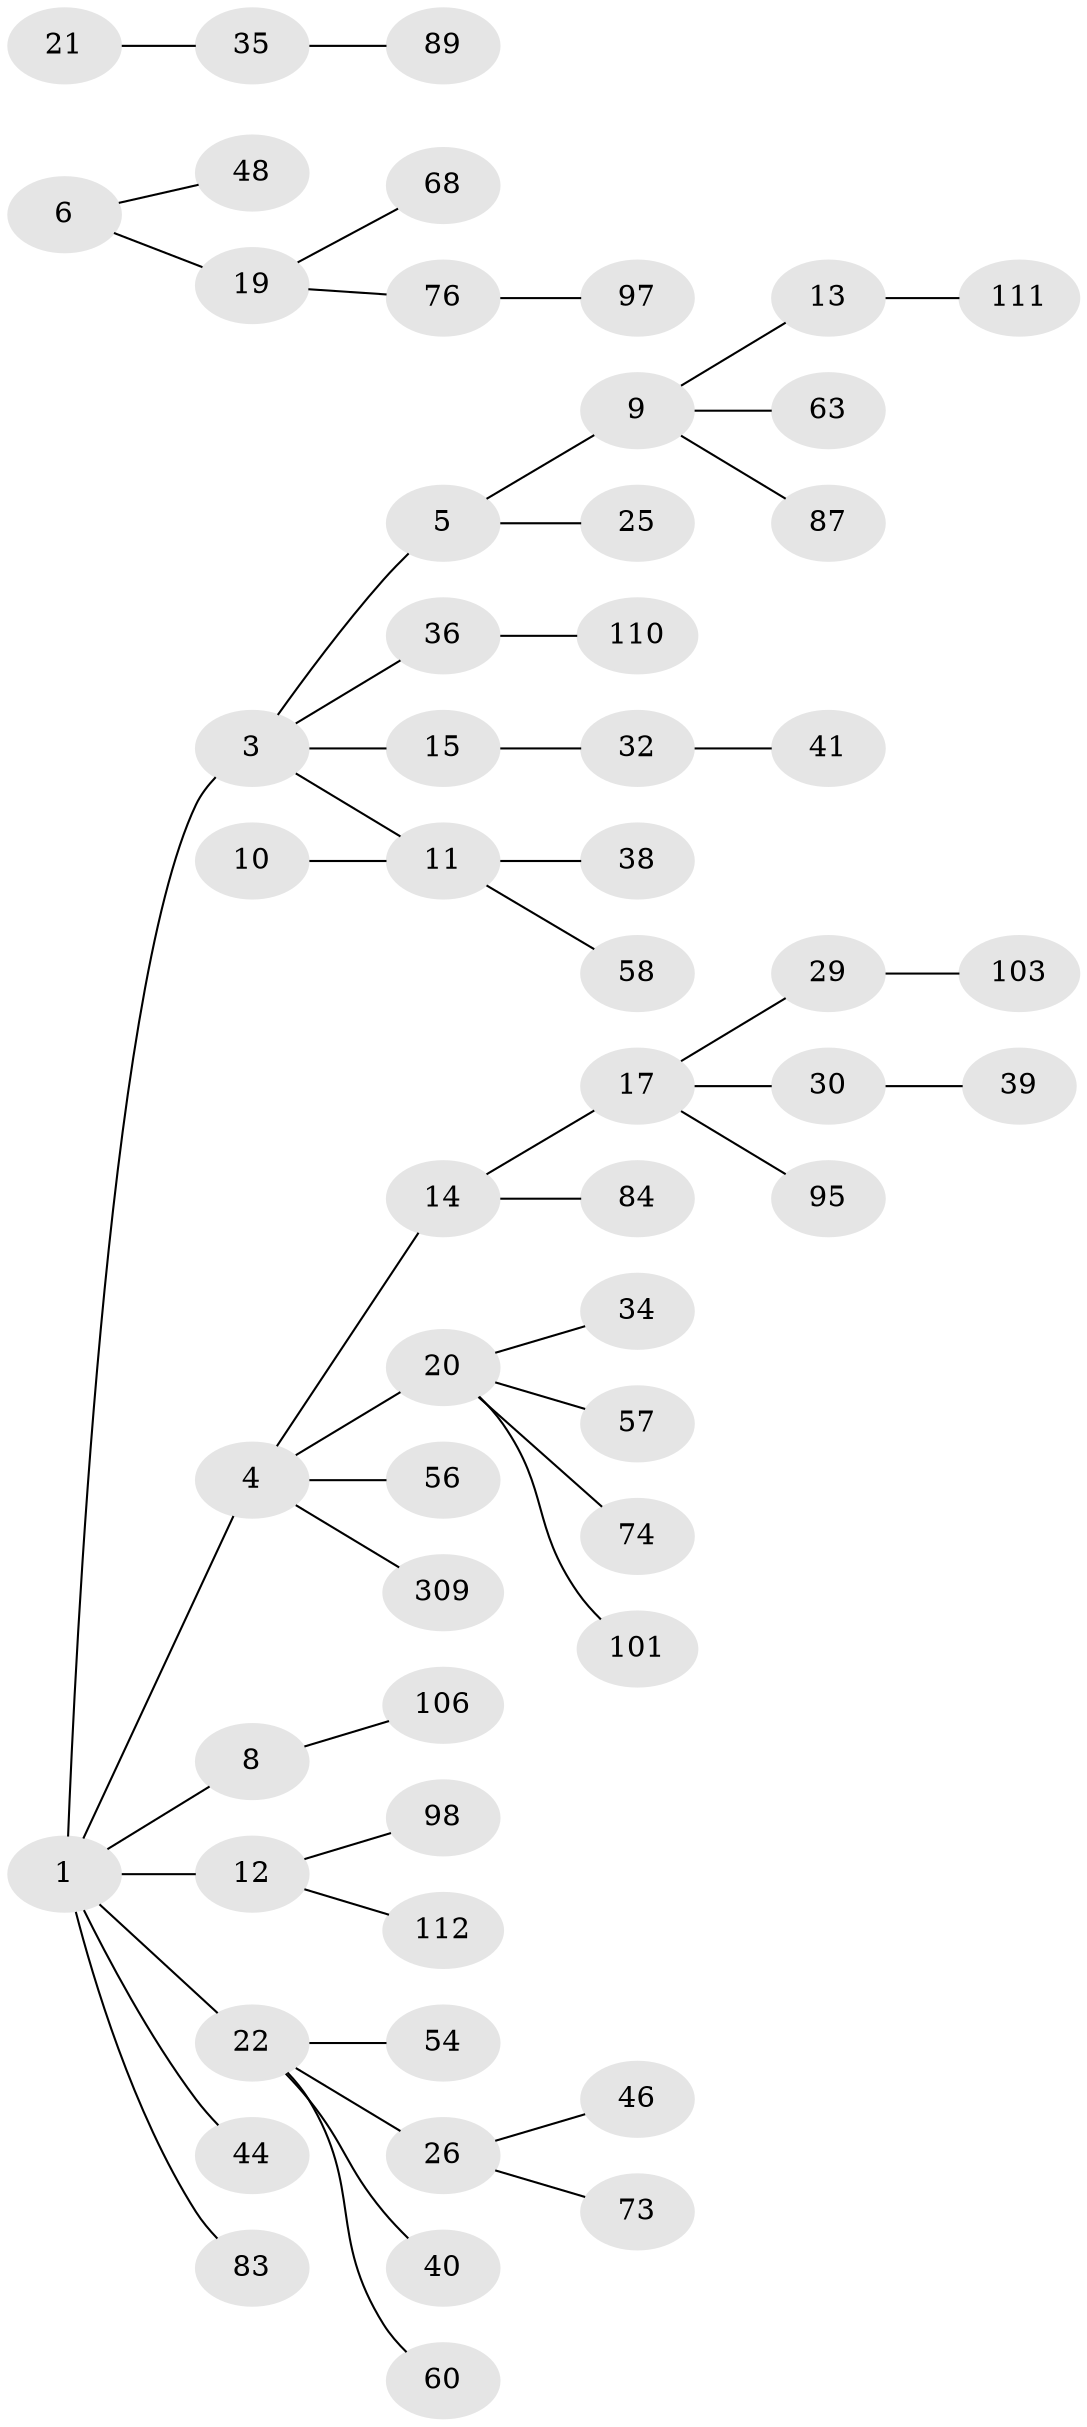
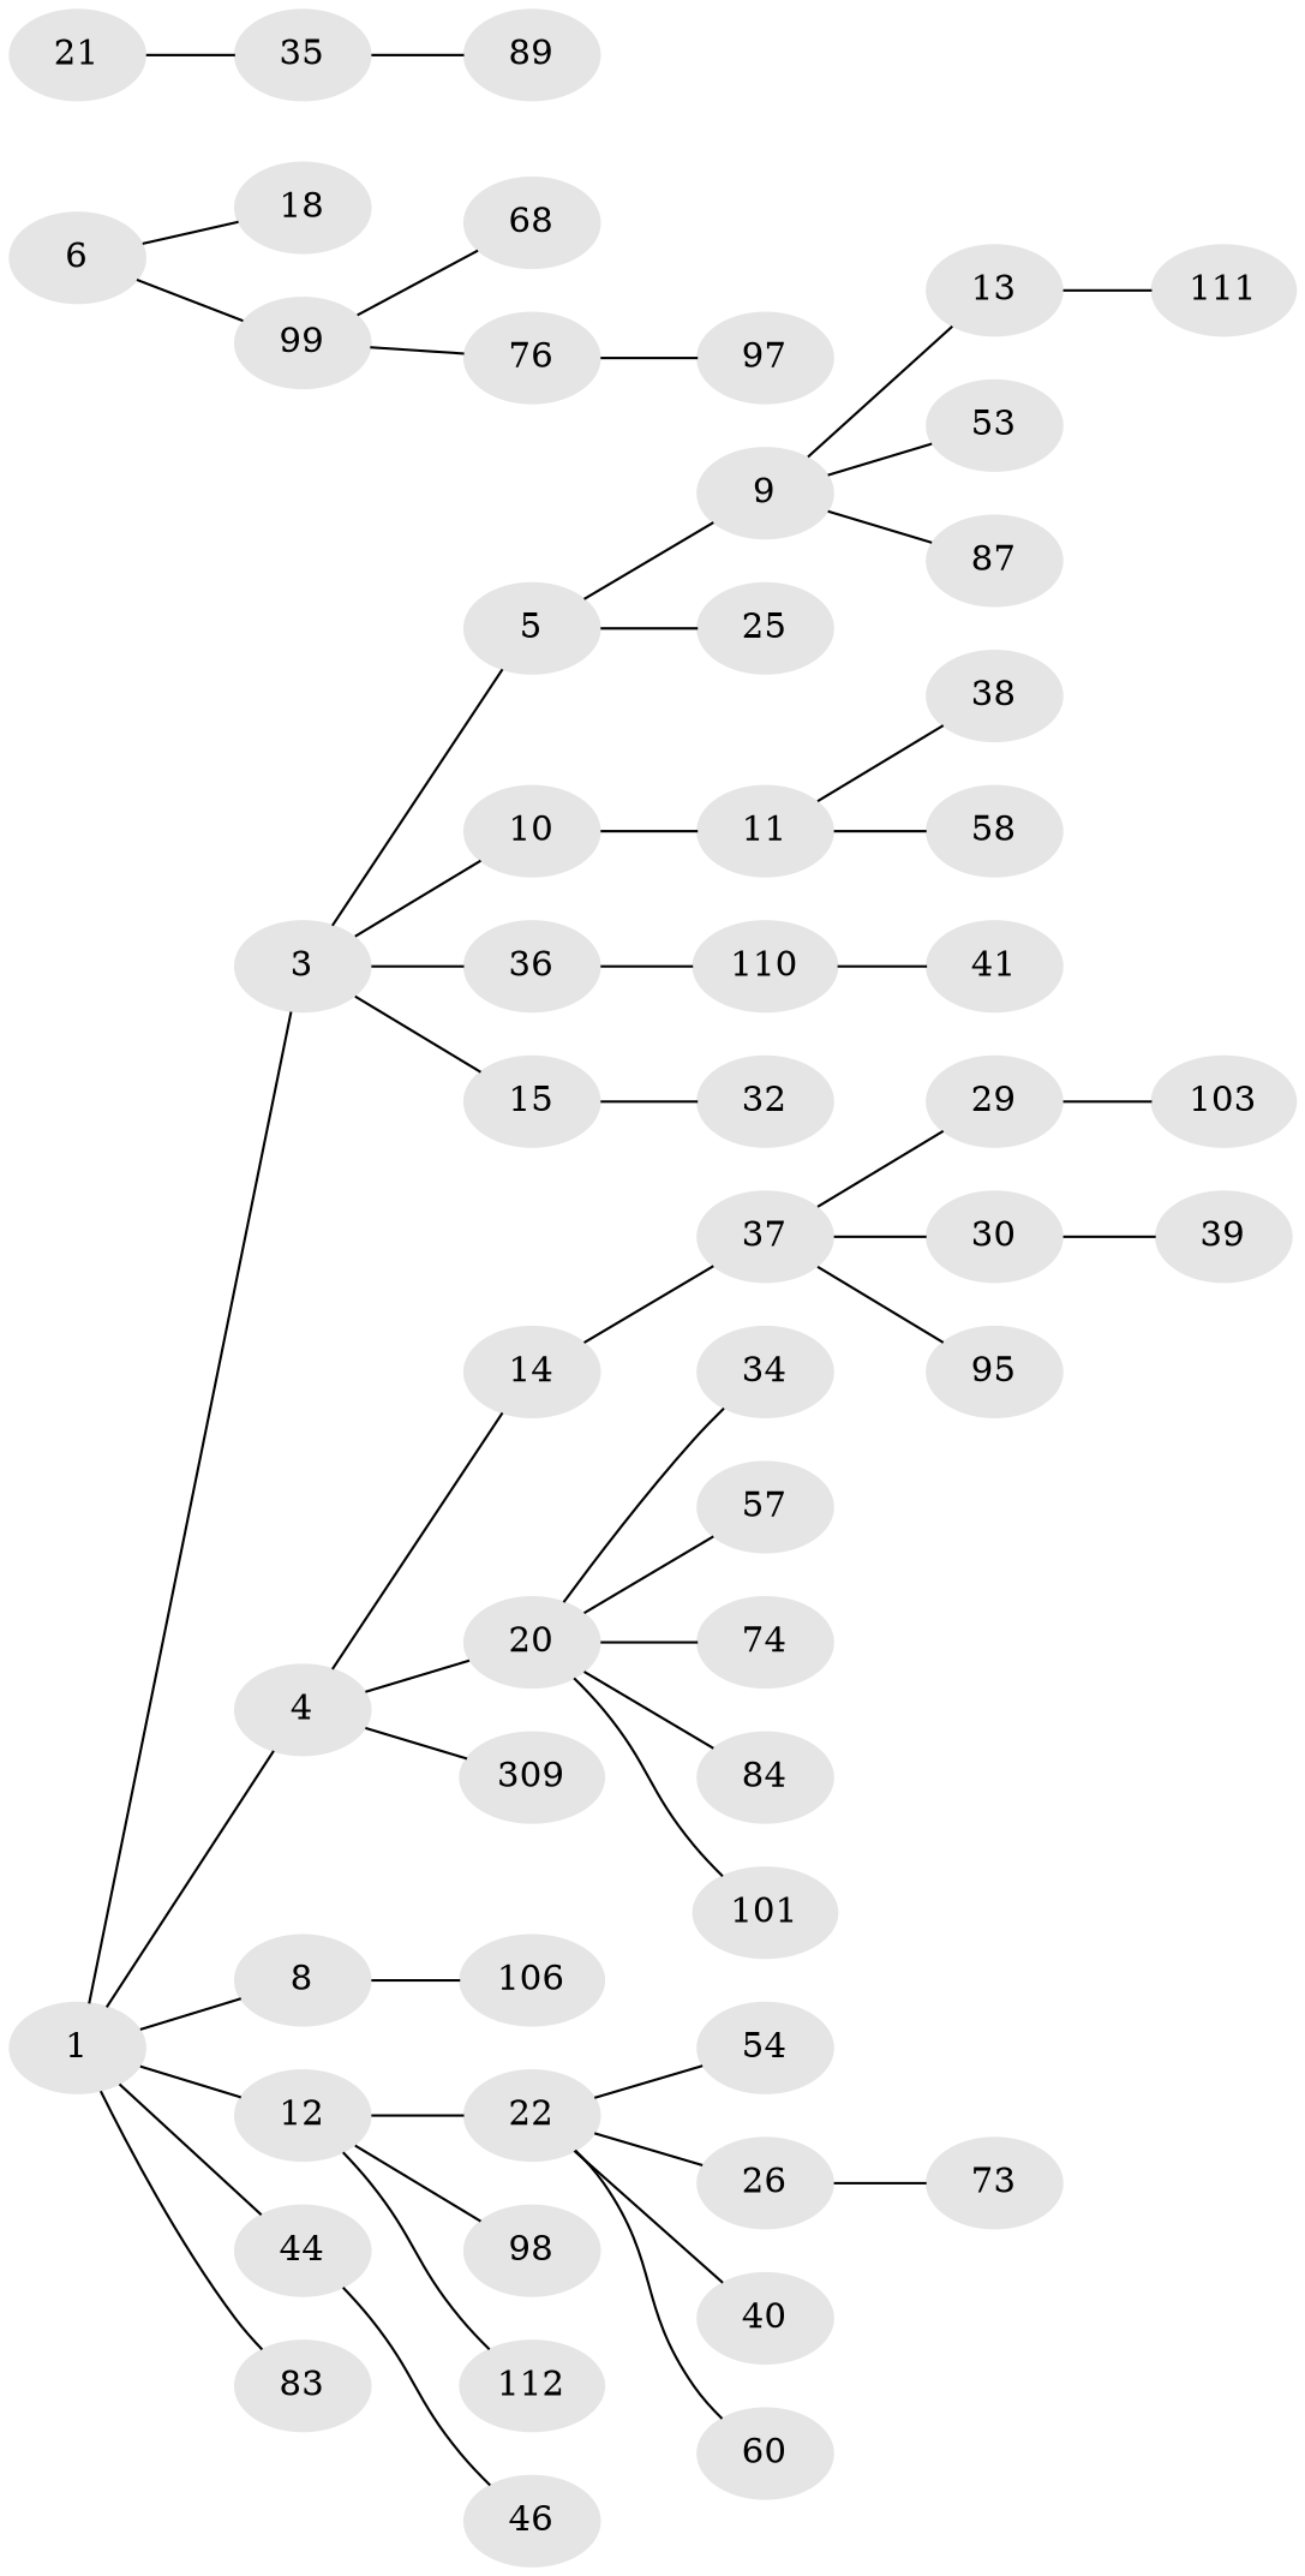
  graph {
    rankdir=LR
    node [color=gray90 style=filled]
    1 [super="+2+31"]
    3 [super="+42"]
    4
    8 [super="+43+93+80+24+48+23"]
    12 [super="+16+96"]
    22 [super="+82"]
    44 [super="+71+49"]
    83
    5 [super="+7+79"]
    10
    36 [super="+81"]
    15
    14
    20 [super="+63+37+33+45"]
-   56 [super="+67"]
    n16 [label=309]
-   18 [super="+66" label=48]
+   18 [super="+66"]
    6
-   19 [super="+27+55"]
+   19 [super="+27+55" label=99]
    106
    98
    112
    54
    26 [super="+113"]
    40
    60 [super="+88"]
    46 [super="+102"]
    9
    25 [super="+94+72"]
    11 [super="+64+28+50+99+108"]
    110
-   17 [super="+69"]
+   17 [super="+69" label=37]
    34
    57
    74 [super="+90"]
    84 [super="+101"]
    n37 [label=101]
    13 [super="+91+51"]
-   53 [super="+59" label=63]
+   53 [super="+59"]
    87
    68
    76 [super="+78+92+105"]
    111
    21 [super="+65+62"]
    35 [super="+70"]
    38
    58
    32
    29 [super="+61+47"]
    30 [super="+115"]
    95
    41
    103
    39
    97
    89
    73
    1 -- 3
    1 -- 4
    1 -- 8
    1 -- 12
-   1 -- 22
+   12 -- 22
    1 -- 44
    1 -- 83
    3 -- 5
-   3 -- 11
+   3 -- 10
    3 -- 36
    3 -- 15
    4 -- 14
    4 -- 20
-   4 -- 56
    4 -- n16
    8 -- 106
    12 -- 98
    12 -- 112
    22 -- 54
    22 -- 26
    22 -- 40
    22 -- 60
-   26 -- 46
+   44 -- 46
    5 -- 9
    5 -- 25
    10 -- 11
    36 -- 110
    15 -- 32
    14 -- 17
    20 -- 34
    20 -- 57
    20 -- 74
-   14 -- 84
+   20 -- 84
    20 -- n37
    6 -- 18
    6 -- 19
    19 -- 68
    19 -- 76
    26 -- 73
    9 -- 13
    9 -- 53
    9 -- 87
    11 -- 38
    11 -- 58
    17 -- 29
    17 -- 30
    17 -- 95
    13 -- 111
    76 -- 97
    21 -- 35
    35 -- 89
-   32 -- 41
+   110 -- 41
    29 -- 103
    30 -- 39
  }
